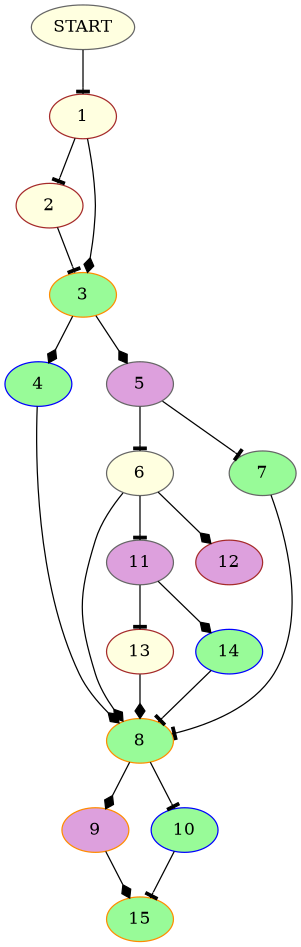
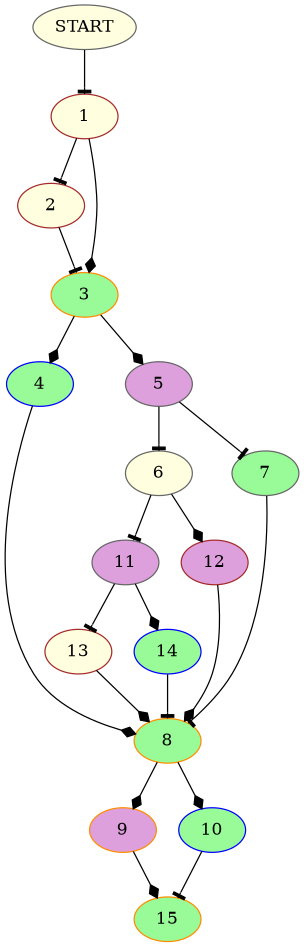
  digraph {
    node [color=gray40 fillcolor=palegreen style=filled]
    edge [arrowhead=tee]
    n1 [fillcolor=lightyellow label=START]
    1 [color=brown fillcolor=lightyellow]
    2 [color=brown fillcolor=lightyellow]
    3 [color=darkorange]
    4 [color=blue]
    5 [fillcolor=plum]
    8 [color=darkorange]
    6 [fillcolor=lightyellow]
    7
    9 [color=darkorange fillcolor=plum]
    10 [color=blue]
    11 [fillcolor=plum]
    12 [color=brown fillcolor=plum]
    13 [color=brown fillcolor=lightyellow]
    14 [color=blue]
    15 [color=darkorange]
    n1 -> 1
    1 -> 2
    1 -> 3 [arrowhead=diamond]
    2 -> 3
    3 -> 4 [arrowhead=diamond]
    3 -> 5 [arrowhead=diamond]
    4 -> 8 [arrowhead=diamond]
    5 -> 6
    5 -> 7
    8 -> 9 [arrowhead=diamond]
-   8 -> 10
+   8 -> 10 [arrowhead=diamond]
    6 -> 11
    6 -> 12 [arrowhead=diamond]
    7 -> 8
    9 -> 15 [arrowhead=diamond]
    10 -> 15
    11 -> 13
    11 -> 14 [arrowhead=diamond]
-   6 -> 8 [arrowhead=diamond]
+   12 -> 8 [arrowhead=diamond]
    13 -> 8 [arrowhead=diamond]
    14 -> 8
  }
